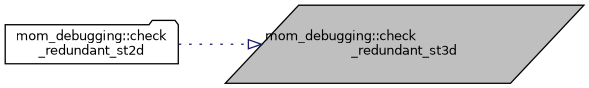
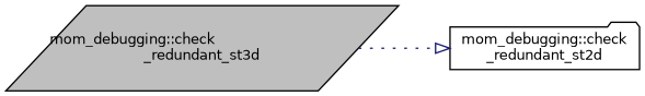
  digraph {
    rankdir=LR
    node [color=black fontname=Helvetica fontsize=10 style=filled]
    n1 [fillcolor=grey75 fontcolor=black height=0.2 label="mom_debugging::check\l_redundant_st3d" shape=parallelogram width=0.4]
    n2 [fillcolor=white height=0.2 label="mom_debugging::check\l_redundant_st2d" shape=folder width=0.4]
-   n2 -> n1 [color=midnightblue fontname=Helvetica fontsize=10 labelfontname=Helvetica labelfontsize=10 style=dotted arrowhead=onormal]
+   n1 -> n2 [color=midnightblue fontname=Helvetica fontsize=10 labelfontname=Helvetica labelfontsize=10 style=dotted arrowhead=onormal]
  }
